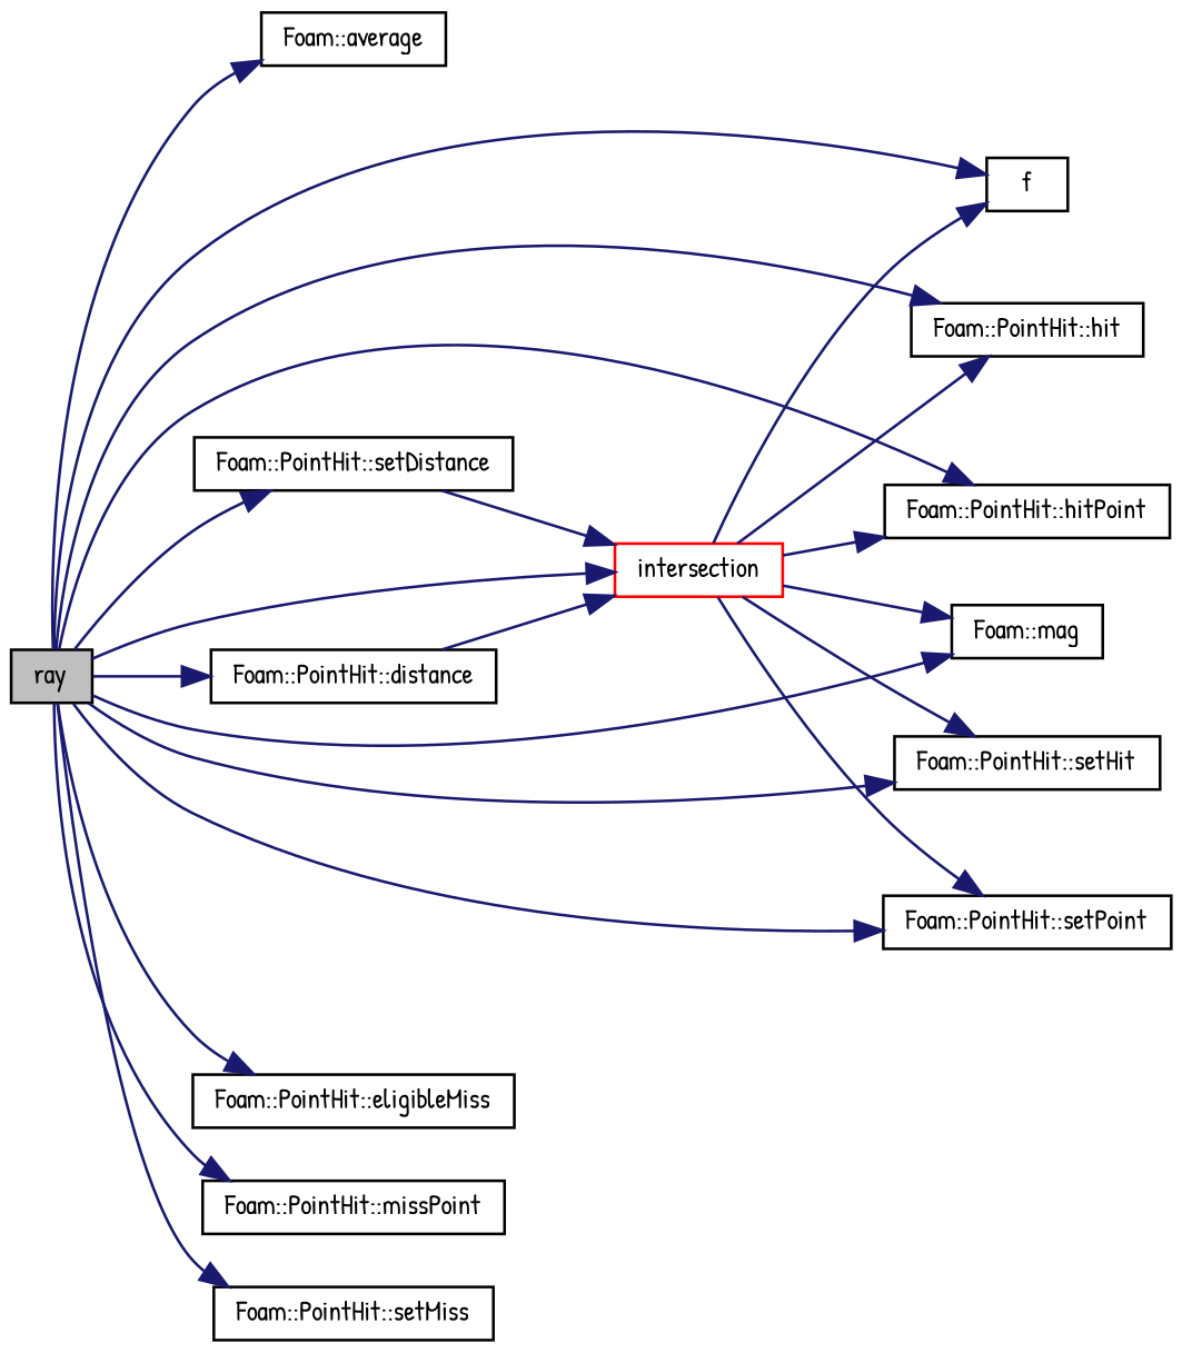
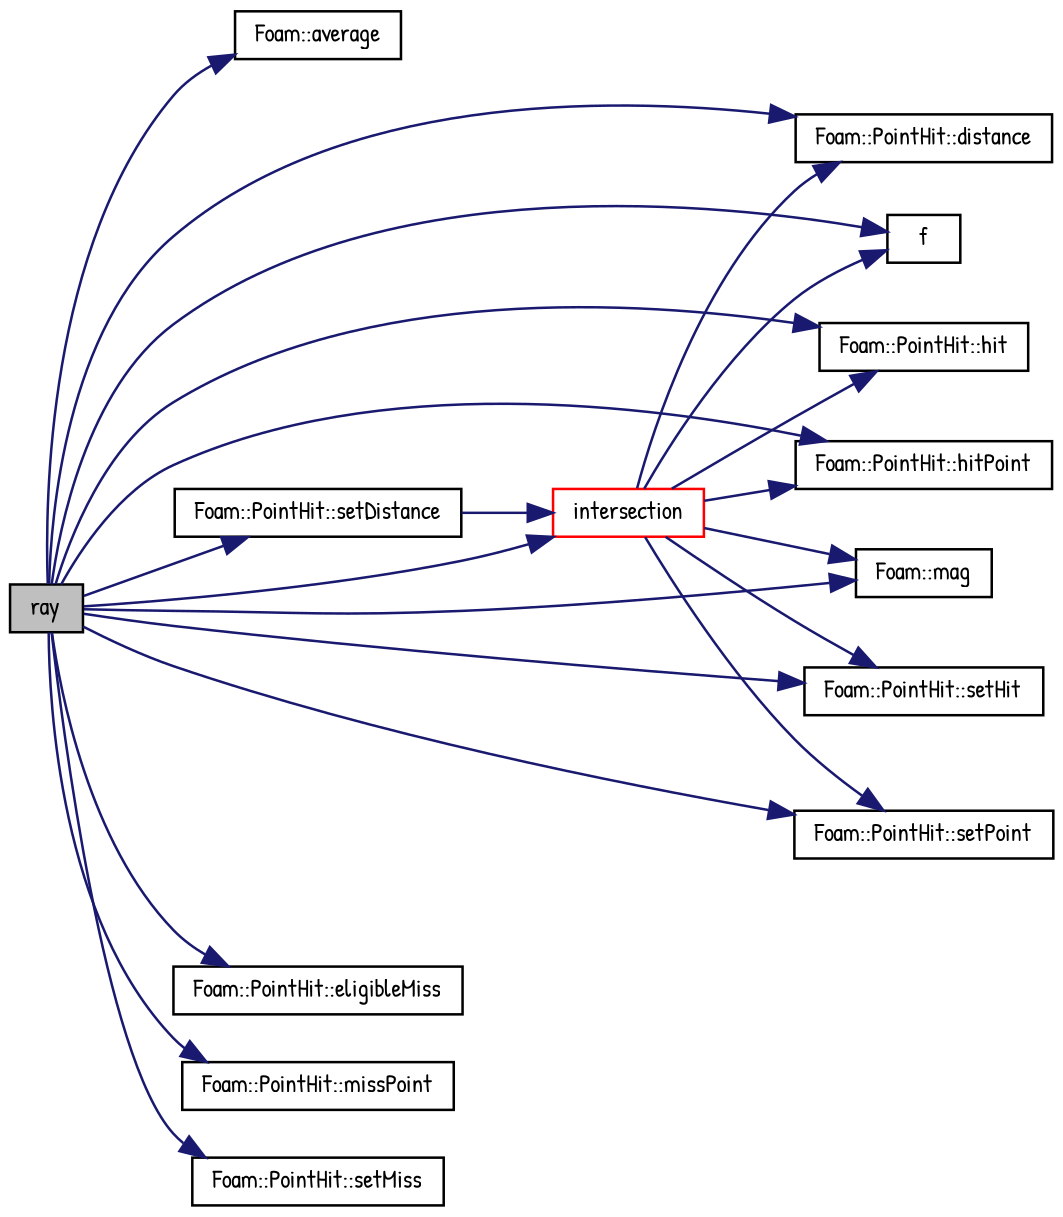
  digraph {
    fontname="Patrick Hand"
    rankdir=LR
    node [color=black fontname="Patrick Hand" fontsize=10 shape=record]
    edge [color=midnightblue fontname="Patrick Hand" fontsize=10 labelfontname=Helvetica labelfontsize=10 style=solid]
    n1 [fillcolor=grey75 fontcolor=black height=0.2 label=ray style=filled width=0.4]
    n2 [height=0.2 label="Foam::average" width=0.4]
    n3 [height=0.2 label="Foam::PointHit::distance" width=0.4]
    n4 [height=0.2 label="Foam::PointHit::eligibleMiss" width=0.4]
    n5 [height=0.2 label=f width=0.4]
    n6 [height=0.2 label="Foam::PointHit::hit" width=0.4]
    n7 [height=0.2 label="Foam::PointHit::hitPoint" width=0.4]
    n8 [color=red height=0.2 label=intersection width=0.4]
    n9 [height=0.2 label="Foam::mag" width=0.4]
    n10 [height=0.2 label="Foam::PointHit::setHit" width=0.4]
    n11 [height=0.2 label="Foam::PointHit::setPoint" width=0.4]
    n12 [height=0.2 label="Foam::PointHit::setDistance" width=0.4]
    n13 [height=0.2 label="Foam::PointHit::missPoint" width=0.4]
    n14 [height=0.2 label="Foam::PointHit::setMiss" width=0.4]
    n1 -> n2
    n1 -> n3
    n1 -> n4
    n1 -> n5
    n1 -> n6
    n1 -> n7
    n1 -> n8
    n1 -> n9
    n1 -> n10
    n1 -> n11
    n1 -> n12
    n1 -> n13
    n1 -> n14
-   n3 -> n8
+   n8 -> n3
    n8 -> n5
    n8 -> n6
    n8 -> n7
    n8 -> n9
    n8 -> n10
    n8 -> n11
    n12 -> n8
  }
